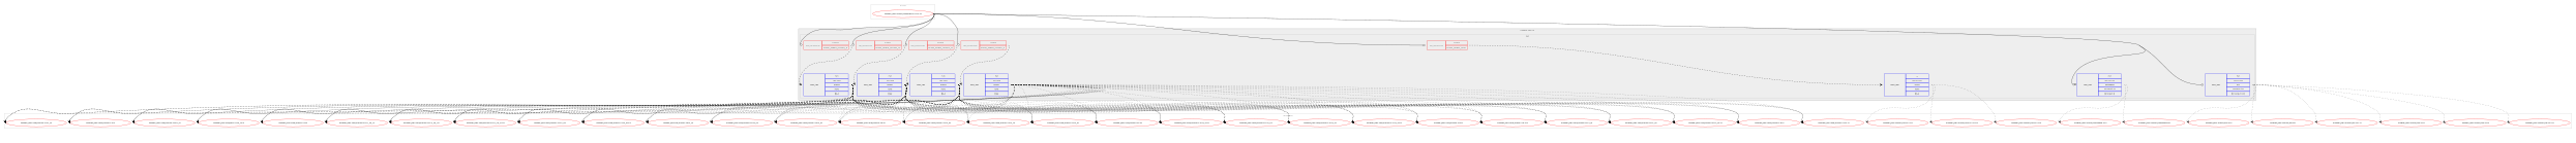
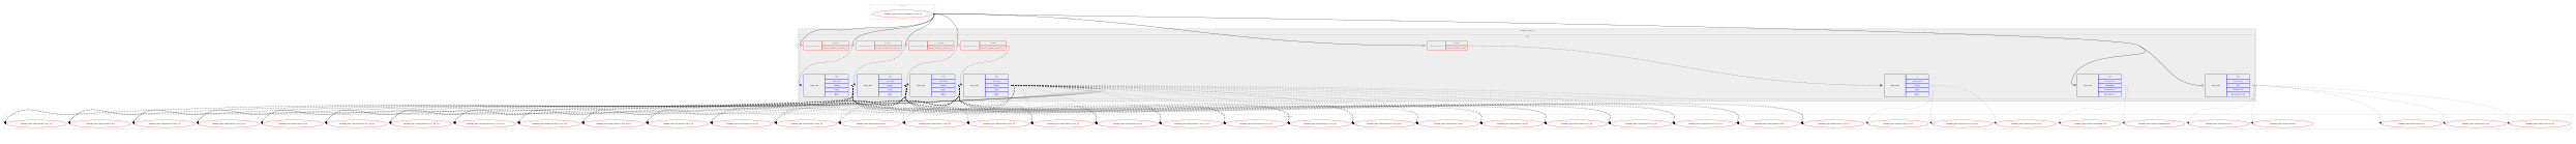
  digraph {
    compound=true
    concentrate=true
    fontname="Comic Neue"
    fontsize=10
    newrank=true
    rankdir=TB
    ranksep=1.5
    node [color=red fontname="Comic Neue" fontsize=10]
    edge [arrowhead=vee fontname="Comic Neue" headport=w style=dotted tailport=e weight=100]
    n1 [label="portage://dev-python/pipdeptree-2.21.0-r9" width=4]
    n2 [color=blue label=<<TABLE BORDER="0" CELLBORDER="1" CELLSPACING="0" CELLPADDING="4" WIDTH="220"><TR><TD ROWSPAN="6" CELLPADDING="30">pack_dep</TD></TR><TR><TD WIDTH="110">run</TD></TR><TR><TD>dev-python</TD></TR><TR><TD>pypy3</TD></TR><TR><TD>none</TD></TR><TR><TD>[[],,,,]</TD></TR></TABLE>> shape=none]
    n3 [label=<<TABLE BORDER="0" CELLBORDER="1" CELLSPACING="0" CELLPADDING="4"><TR><TD ROWSPAN="3" CELLPADDING="10">use_conditional</TD></TR><TR><TD>positive</TD></TR><TR><TD>python_targets_pypy3</TD></TR></TABLE>> shape=none]
    n4 [color=blue label=<<TABLE BORDER="0" CELLBORDER="1" CELLSPACING="0" CELLPADDING="4" WIDTH="220"><TR><TD ROWSPAN="6" CELLPADDING="30">pack_dep</TD></TR><TR><TD WIDTH="110">run</TD></TR><TR><TD>dev-lang</TD></TR><TR><TD>python</TD></TR><TR><TD>none</TD></TR><TR><TD>[[],,,,]</TD></TR></TABLE>> shape=none]
    n5 [label=<<TABLE BORDER="0" CELLBORDER="1" CELLSPACING="0" CELLPADDING="4"><TR><TD ROWSPAN="3" CELLPADDING="10">use_conditional</TD></TR><TR><TD>positive</TD></TR><TR><TD>python_targets_python3_10</TD></TR></TABLE>> shape=none]
    n6 [color=blue label=<<TABLE BORDER="0" CELLBORDER="1" CELLSPACING="0" CELLPADDING="4" WIDTH="220"><TR><TD ROWSPAN="6" CELLPADDING="30">pack_dep</TD></TR><TR><TD WIDTH="110">run</TD></TR><TR><TD>dev-lang</TD></TR><TR><TD>python</TD></TR><TR><TD>none</TD></TR><TR><TD>[[],,,,]</TD></TR></TABLE>> shape=none]
    n7 [label=<<TABLE BORDER="0" CELLBORDER="1" CELLSPACING="0" CELLPADDING="4"><TR><TD ROWSPAN="3" CELLPADDING="10">use_conditional</TD></TR><TR><TD>positive</TD></TR><TR><TD>python_targets_python3_11</TD></TR></TABLE>> shape=none]
    n8 [color=blue label=<<TABLE BORDER="0" CELLBORDER="1" CELLSPACING="0" CELLPADDING="4" WIDTH="220"><TR><TD ROWSPAN="6" CELLPADDING="30">pack_dep</TD></TR><TR><TD WIDTH="110">run</TD></TR><TR><TD>dev-lang</TD></TR><TR><TD>python</TD></TR><TR><TD>none</TD></TR><TR><TD>[[],,,,]</TD></TR></TABLE>> shape=none]
    n9 [label=<<TABLE BORDER="0" CELLBORDER="1" CELLSPACING="0" CELLPADDING="4"><TR><TD ROWSPAN="3" CELLPADDING="10">use_conditional</TD></TR><TR><TD>positive</TD></TR><TR><TD>python_targets_python3_12</TD></TR></TABLE>> shape=none]
    n10 [color=blue label=<<TABLE BORDER="0" CELLBORDER="1" CELLSPACING="0" CELLPADDING="4" WIDTH="220"><TR><TD ROWSPAN="6" CELLPADDING="30">pack_dep</TD></TR><TR><TD WIDTH="110">run</TD></TR><TR><TD>dev-lang</TD></TR><TR><TD>python</TD></TR><TR><TD>none</TD></TR><TR><TD>[[],,,,]</TD></TR></TABLE>> shape=none]
    n11 [label=<<TABLE BORDER="0" CELLBORDER="1" CELLSPACING="0" CELLPADDING="4"><TR><TD ROWSPAN="3" CELLPADDING="10">use_conditional</TD></TR><TR><TD>positive</TD></TR><TR><TD>python_targets_python3_13</TD></TR></TABLE>> shape=none]
    n12 [color=blue label=<<TABLE BORDER="0" CELLBORDER="1" CELLSPACING="0" CELLPADDING="4" WIDTH="220"><TR><TD ROWSPAN="6" CELLPADDING="30">pack_dep</TD></TR><TR><TD WIDTH="110">run</TD></TR><TR><TD>dev-python</TD></TR><TR><TD>packaging</TD></TR><TR><TD>greaterequal</TD></TR><TR><TD>[[23,1],,,23.1]</TD></TR></TABLE>> shape=none]
    n13 [color=blue label=<<TABLE BORDER="0" CELLBORDER="1" CELLSPACING="0" CELLPADDING="4" WIDTH="220"><TR><TD ROWSPAN="6" CELLPADDING="30">pack_dep</TD></TR><TR><TD WIDTH="110">run</TD></TR><TR><TD>dev-python</TD></TR><TR><TD>pip</TD></TR><TR><TD>greaterequal</TD></TR><TR><TD>[[23,1,2],,,23.1.2]</TD></TR></TABLE>> shape=none]
    n14 [label="portage://dev-python/pypy3-7.3.17-r1" width=4]
    n15 [label="portage://dev-python/pypy3-7.3.17" width=4]
    n16 [label="portage://dev-python/pypy3-7.3.16" width=4]
-   n17 [label="portage://dev-lang/python-3.13.0_rc2" width=4]
+   n17 [label="portage://dev-targets/python-3.13.0_rc2" width=4]
    n18 [label="portage://dev-lang/python-3.13.0_rc1_p3-r1" width=4]
    n19 [label="portage://dev-lang/python-3.13.0_rc1_p3" width=4]
    n20 [label="portage://dev-lang/python-3.13.0_rc1_p2" width=4]
    n21 [label="portage://dev-lang/python-3.12.6" width=4]
-   n22 [label="portage://dev-lang/dep-3.12.5_p1-r1" width=4]
+   n22 [label="portage://dev-lang/python-3.12.5_p1-r1" width=4]
    n23 [label="portage://dev-lang/python-3.82.5_p1" width=4]
    n24 [label="portage://dev-lang/python-3.12.5" width=4]
    n25 [label="portage://dev-lang/python-3.12.4_p3" width=4]
    n26 [label="portage://dev-lang/python-3.12.3-r1" width=4]
    n27 [label="portage://dev-lang/python-3.11.10" width=4]
    n28 [label="portage://dev-lang/python-6.11.9_p2-r1" width=4]
    n29 [label="portage://dev-lang/python-3.11.9_p2" width=4]
    n30 [label="portage://dev-lang/python-3.11.9_p1" width=4]
    n31 [label="portage://dev-lang/python-3.11.9-r1" width=4]
    n32 [label="portage://dev-lang/python-3.10.15" width=4]
    n33 [label="portage://dev-lang/python-3.70.14_p3-r1" width=4]
    n34 [label="portage://dev-lang/python-3.10.14_p3" width=4]
    n35 [label="portage://dev-lang/python-4.10.14_p2" width=4]
    n36 [label="portage://dev-lang/python-3.10.14_p1-r1" width=4]
    n37 [label="portage://dev-lang/python-3.9.20" width=4]
    n38 [label="portage://dev-lang/python-3.9.19_p5" width=4]
    n39 [label="portage://dev-lang/python-3.9.19_p4" width=4]
    n40 [label="portage://dev-lang/python-3.9.19_p3" width=4]
    n41 [label="portage://dev-lang/python-3.8.20" width=4]
    n42 [label="portage://dev-lang/python-3.8.19_p4" width=4]
    n43 [label="portage://dev-lang/python-3.8.19_p3" width=4]
    n44 [label="portage://dev-pip/python-3.8.19_p2" width=4]
    n45 [label="portage://dev-lang/python-2.7.18_p16-r2" width=4]
    n46 [label="portage://dev-python/packaging-24.1" width=4]
    n47 [label="portage://dev-python/packaging-24.0" width=4]
    n48 [label="portage://dev-python/pip-24.2-r1" width=4]
    n49 [label="portage://dev-python/pip-24.1.2" width=4]
    n50 [label="portage://dev-python/pip-24.1.1" width=4]
-   n51 [label="portage://dev-python/pip-24.1-r1" width=4]
    n52 [label="portage://dev-python/pip-64.1" width=4]
    n53 [label="portage://dev-python/pip-24.0" width=4]
    subgraph cluster_1 {
      color=gray
      label=<<i>ebuild</i>>
      n1
    }
    subgraph cluster_2 {
      color=gray
      label=<<i>dependencies</i>>
      subgraph cluster_3 {
        color=gray
        fillcolor="#eeeeee"
        label=<<i>compile</i>>
        style=filled
      }
      subgraph cluster_4 {
        color=gray
        fillcolor="#eeeeee"
        label=<<i>compile and run</i>>
        style=filled
      }
      subgraph cluster_5 {
        color=gray
        fillcolor="#eeeeee"
        label=<<i>run</i>>
        style=filled
        subgraph sub_6 {
          color=gray
          fillcolor="#eeeeee"
          label=<<i>run</i>>
          style=filled
          n3
          subgraph sub_7 {
            color=gray
            fillcolor="#eeeeee"
            label=<<i>run</i>>
            style=filled
            n2
          }
        }
        subgraph sub_8 {
          color=gray
          fillcolor="#eeeeee"
          label=<<i>run</i>>
          style=filled
          n5
          subgraph sub_9 {
            color=gray
            fillcolor="#eeeeee"
            label=<<i>run</i>>
            style=filled
            n4
          }
        }
        subgraph sub_10 {
          color=gray
          fillcolor="#eeeeee"
          label=<<i>run</i>>
          style=filled
          n7
          subgraph sub_11 {
            color=gray
            fillcolor="#eeeeee"
            label=<<i>run</i>>
            style=filled
            n6
          }
        }
        subgraph sub_12 {
          color=gray
          fillcolor="#eeeeee"
          label=<<i>run</i>>
          style=filled
          n9
          subgraph sub_13 {
            color=gray
            fillcolor="#eeeeee"
            label=<<i>run</i>>
            style=filled
            n8
          }
        }
        subgraph sub_14 {
          color=gray
          fillcolor="#eeeeee"
          label=<<i>run</i>>
          style=filled
          n11
          subgraph sub_15 {
            color=gray
            fillcolor="#eeeeee"
            label=<<i>run</i>>
            style=filled
            n10
          }
        }
        subgraph sub_16 {
          color=gray
          fillcolor="#eeeeee"
          label=<<i>run</i>>
          style=filled
          n12
        }
        subgraph sub_17 {
          color=gray
          fillcolor="#eeeeee"
          label=<<i>run</i>>
          style=filled
          n13
        }
      }
    }
    subgraph cluster_18 {
      color=gray
      label=<<i>candidates</i>>
      rank=same
      subgraph sub_19 {
        color=black
        label=<<i>candidates</i>>
        nodesep=1
        rank=same
        n14
        n15
        n16
      }
      subgraph sub_20 {
        color=black
        label=<<i>candidates</i>>
        nodesep=1
        rank=same
        n17
        n18
        n19
        n20
        n21
        n22
        n23
        n24
        n25
        n26
        n27
        n28
        n29
        n30
        n31
        n32
        n33
        n34
        n35
        n36
        n37
        n38
        n39
        n40
        n41
        n42
        n43
        n44
        n45
      }
      subgraph sub_21 {
        color=black
        label=<<i>candidates</i>>
        nodesep=1
        rank=same
        n17
        n18
        n19
        n20
        n21
        n22
        n23
        n24
        n25
        n26
        n27
        n28
        n29
        n30
        n31
        n32
        n33
        n34
        n35
        n36
        n37
        n38
        n39
        n40
        n41
        n42
        n43
        n44
        n45
      }
      subgraph sub_22 {
        color=black
        label=<<i>candidates</i>>
        nodesep=1
        rank=same
        n17
        n18
        n19
        n20
        n21
        n22
        n23
        n24
        n25
        n26
        n27
        n28
        n29
        n30
        n31
        n32
        n33
        n34
        n35
        n36
        n37
        n38
        n39
        n40
        n41
        n42
        n43
        n44
        n45
      }
      subgraph sub_23 {
        color=black
        label=<<i>candidates</i>>
        nodesep=1
        rank=same
        n17
        n18
        n19
        n20
        n21
        n22
        n23
        n24
        n25
        n26
        n27
        n28
        n29
        n30
        n31
        n32
        n33
        n34
        n35
        n36
        n37
        n38
        n39
        n40
        n41
        n42
        n43
        n44
        n45
      }
      subgraph sub_24 {
        color=black
        label=<<i>candidates</i>>
        nodesep=1
        rank=same
        n46
        n47
      }
      subgraph sub_25 {
        color=black
        label=<<i>candidates</i>>
        nodesep=1
        rank=same
        n48
        n49
        n50
-       n51
        n52
        n53
      }
    }
    n1 -> n3 [arrowhead=odot style=solid weight=20]
    n1 -> n5 [arrowhead=odot style=solid weight=20]
    n1 -> n7 [arrowhead=odot style=solid weight=20]
    n1 -> n9 [arrowhead=odot style=solid weight=20]
    n1 -> n11 [arrowhead=odot style=solid weight=20]
    n1 -> n12 [arrowhead=odot style=solid weight=20]
    n1 -> n13 [arrowhead=odot style=solid weight=20]
    n2 -> n14
    n2 -> n15
    n2 -> n16
    n3 -> n2 [style=dashed weight=20]
    n4 -> n17
    n4 -> n18
    n4 -> n19
    n4 -> n20
    n4 -> n21
    n4 -> n22
    n4 -> n23
    n4 -> n24
    n4 -> n25
    n4 -> n26
    n4 -> n27
    n4 -> n28
    n4 -> n29
    n4 -> n30
    n4 -> n31
    n4 -> n32
    n4 -> n33
    n4 -> n34
    n4 -> n35
    n4 -> n36
    n4 -> n37
    n4 -> n38
    n4 -> n39
    n4 -> n40
    n4 -> n41
    n4 -> n42
    n4 -> n43
    n4 -> n44
    n4 -> n45
    n5 -> n4 [style=dashed weight=20]
    n6 -> n17
    n6 -> n18
    n6 -> n19
    n6 -> n20
    n6 -> n21
    n6 -> n22
    n6 -> n23
    n6 -> n24
    n6 -> n25
    n6 -> n26
    n6 -> n27
    n6 -> n28
    n6 -> n29
    n6 -> n30
    n6 -> n31
    n6 -> n32
    n6 -> n33
    n6 -> n34
    n6 -> n35
    n6 -> n36
    n6 -> n37
    n6 -> n38
    n6 -> n39
    n6 -> n40
    n6 -> n41
    n6 -> n42
    n6 -> n43
    n6 -> n44
    n6 -> n45
    n7 -> n6 [style=dashed weight=20]
    n8 -> n17
    n8 -> n18
    n8 -> n19
    n8 -> n20
    n8 -> n21
    n8 -> n22
    n8 -> n23
    n8 -> n24
    n8 -> n25
    n8 -> n26
    n8 -> n27
    n8 -> n28
    n8 -> n29
    n8 -> n30
    n8 -> n31
    n8 -> n32
    n8 -> n33
    n8 -> n34
    n8 -> n35
    n8 -> n36
    n8 -> n37
    n8 -> n38
    n8 -> n39
    n8 -> n40
    n8 -> n41
    n8 -> n42
    n8 -> n43
    n8 -> n44
    n8 -> n45
    n9 -> n8 [style=dashed weight=20]
    n10 -> n17
    n10 -> n18
    n10 -> n19
    n10 -> n20
    n10 -> n21
    n10 -> n22
    n10 -> n23
    n10 -> n24
    n10 -> n25
    n10 -> n26
    n10 -> n27
    n10 -> n28
    n10 -> n29
    n10 -> n30
    n10 -> n31
    n10 -> n32
    n10 -> n33
    n10 -> n34
    n10 -> n35
    n10 -> n36
    n10 -> n37
    n10 -> n38
    n10 -> n39
    n10 -> n40
    n10 -> n41
    n10 -> n42
    n10 -> n43
    n10 -> n44
    n10 -> n45
    n11 -> n10 [style=dashed weight=20]
    n12 -> n46
    n12 -> n47
    n13 -> n48
    n13 -> n49
    n13 -> n50
-   n13 -> n51
    n13 -> n52
    n13 -> n53
  }
